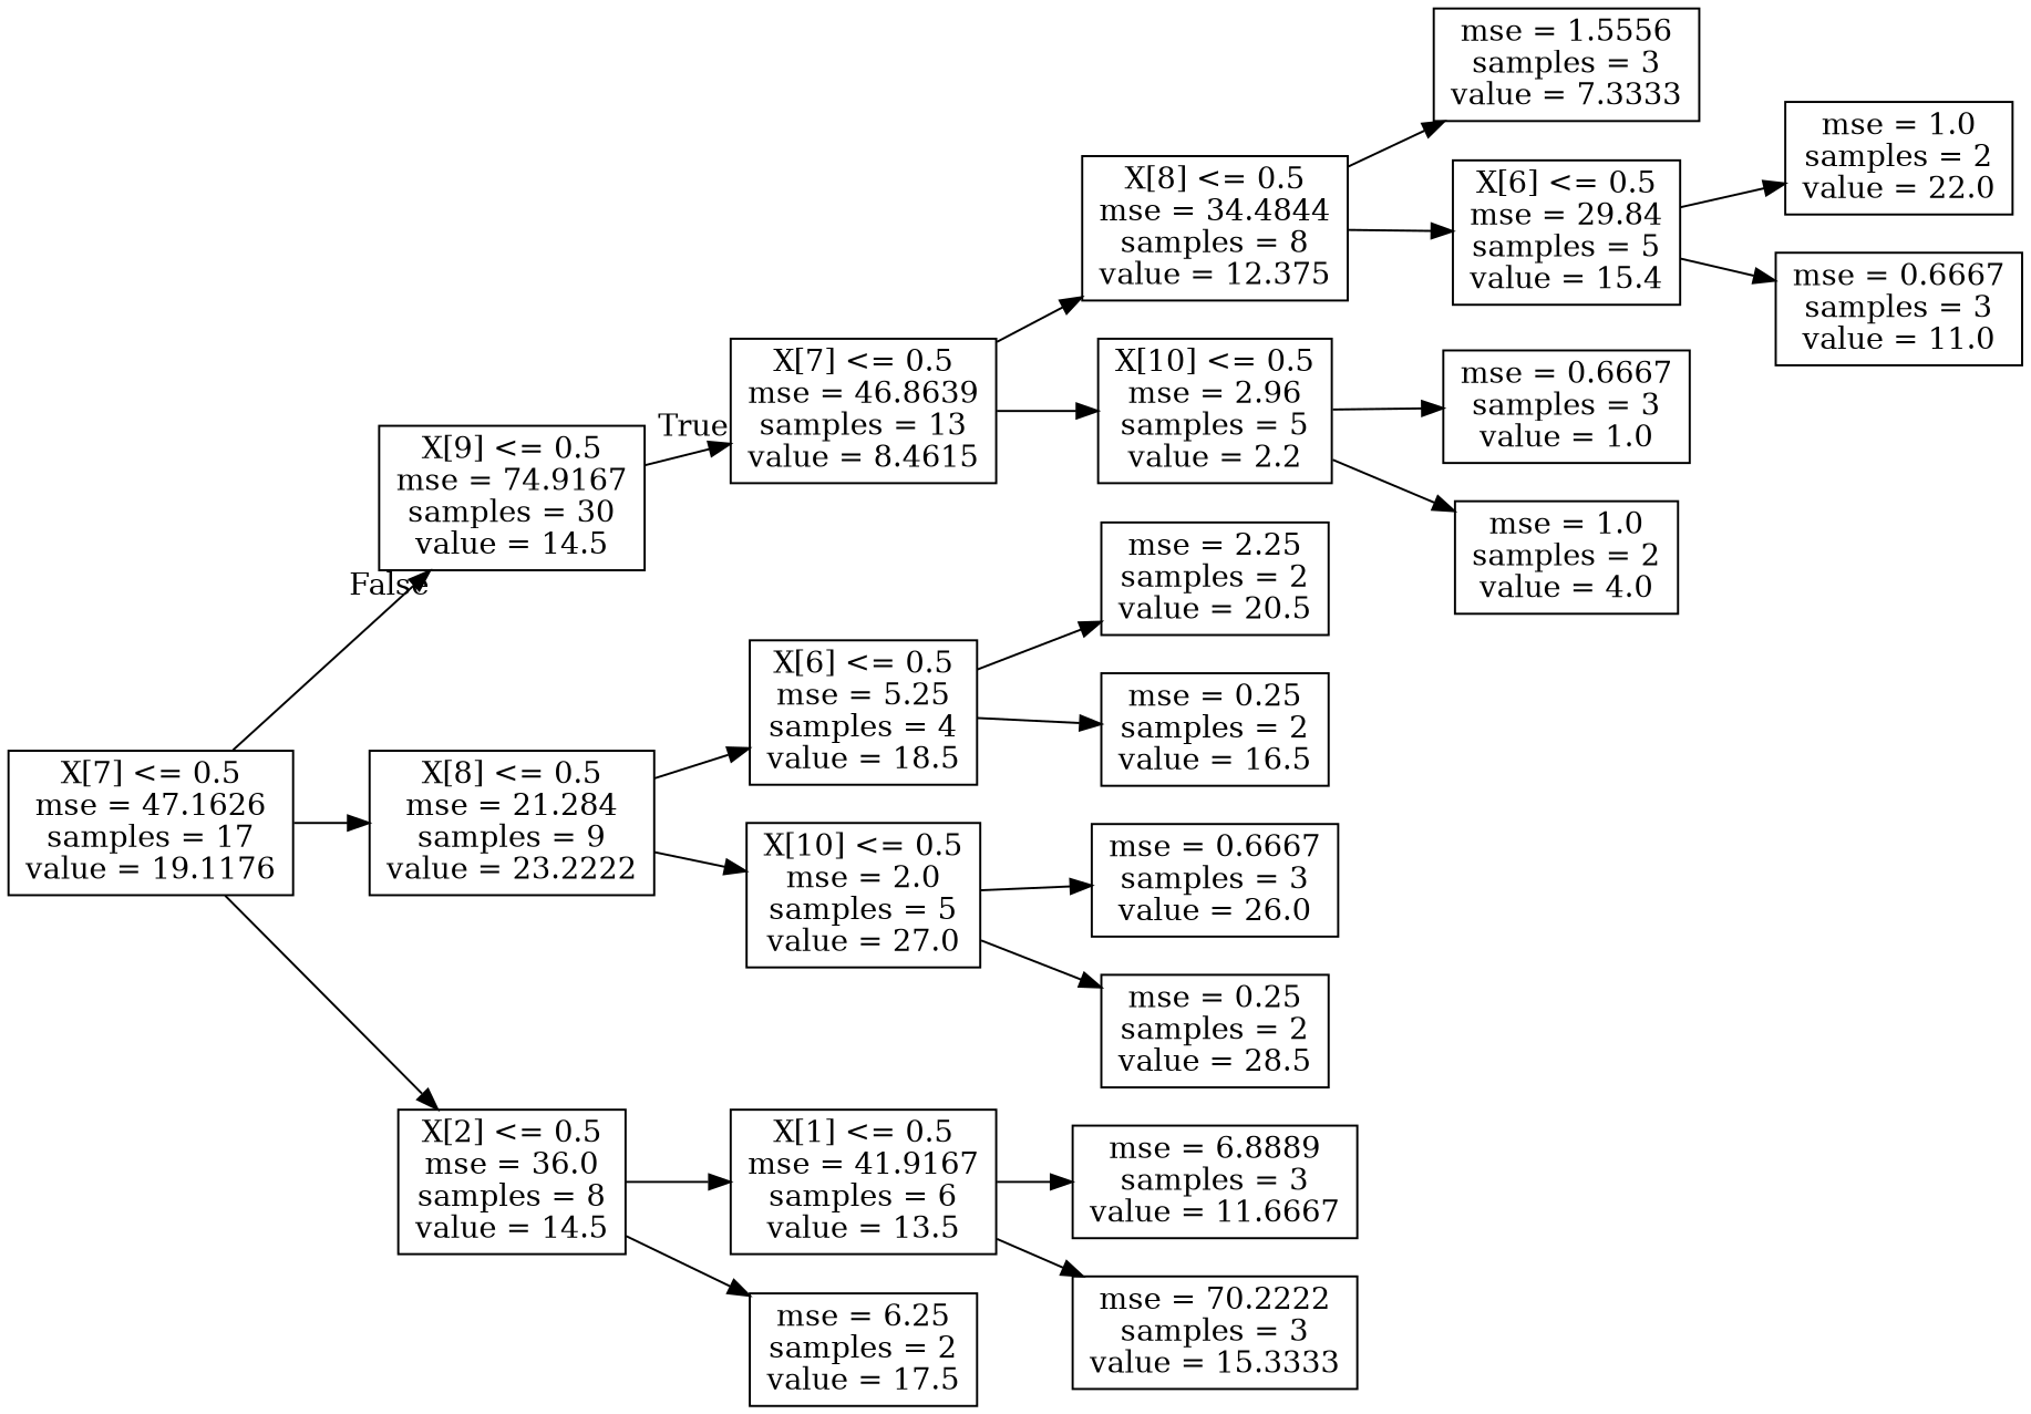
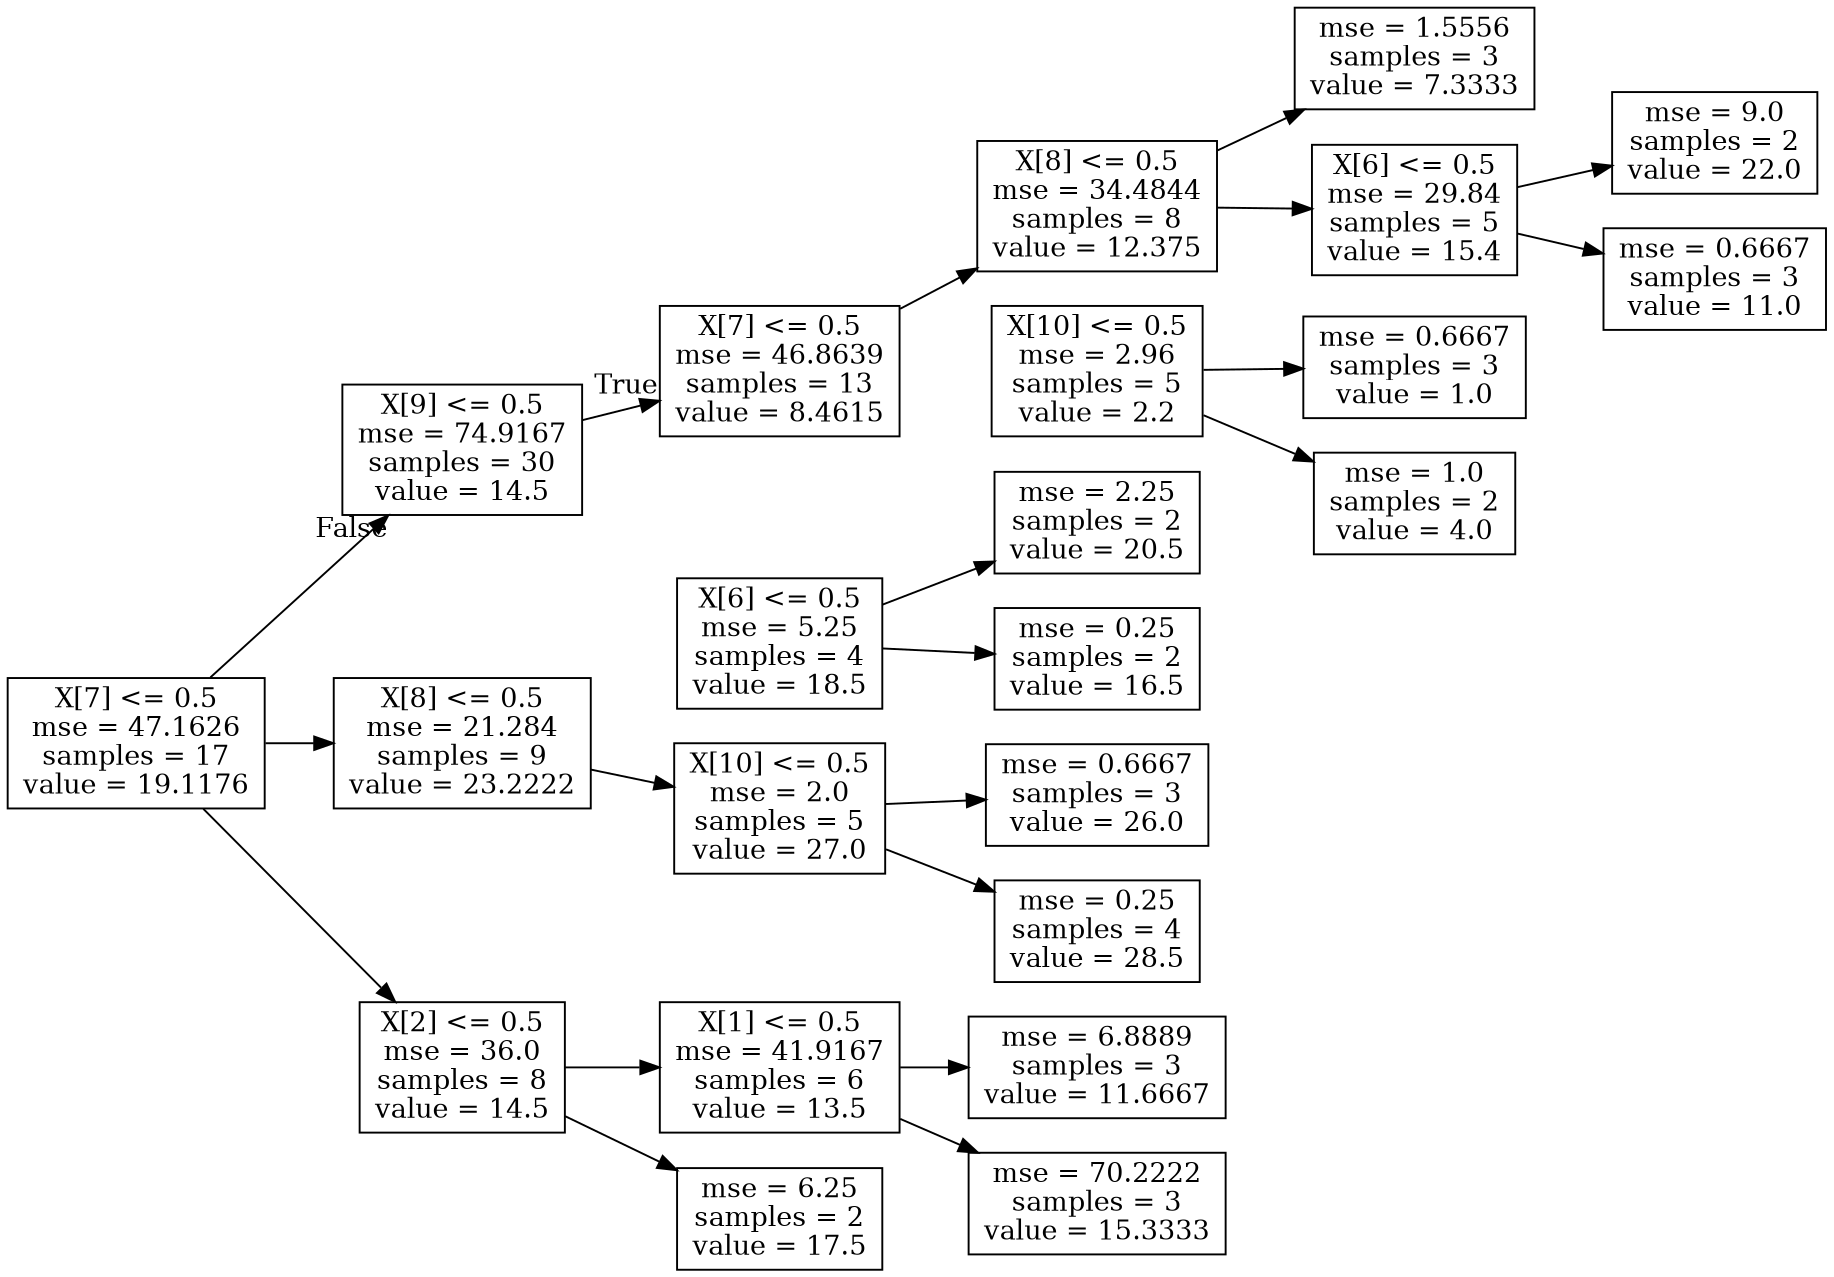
  digraph {
    rankdir=LR
    node [shape=box]
    n1 [label="X[9] <= 0.5\nmse = 74.9167\nsamples = 30\nvalue = 14.5"]
    n2 [label="X[7] <= 0.5\nmse = 46.8639\nsamples = 13\nvalue = 8.4615"]
    n3 [label="X[8] <= 0.5\nmse = 34.4844\nsamples = 8\nvalue = 12.375"]
    n4 [label="X[10] <= 0.5\nmse = 2.96\nsamples = 5\nvalue = 2.2"]
    n5 [label="X[7] <= 0.5\nmse = 47.1626\nsamples = 17\nvalue = 19.1176"]
    n6 [label="X[8] <= 0.5\nmse = 21.284\nsamples = 9\nvalue = 23.2222"]
    n7 [label="X[2] <= 0.5\nmse = 36.0\nsamples = 8\nvalue = 14.5"]
    n8 [label="mse = 1.5556\nsamples = 3\nvalue = 7.3333"]
    n9 [label="X[6] <= 0.5\nmse = 29.84\nsamples = 5\nvalue = 15.4"]
    n10 [label="mse = 0.6667\nsamples = 3\nvalue = 1.0"]
    n11 [label="mse = 1.0\nsamples = 2\nvalue = 4.0"]
-   n12 [label="mse = 1.0\nsamples = 2\nvalue = 22.0"]
+   n12 [label="mse = 9.0\nsamples = 2\nvalue = 22.0"]
    n13 [label="mse = 0.6667\nsamples = 3\nvalue = 11.0"]
    n14 [label="X[6] <= 0.5\nmse = 5.25\nsamples = 4\nvalue = 18.5"]
    n15 [label="X[10] <= 0.5\nmse = 2.0\nsamples = 5\nvalue = 27.0"]
    n16 [label="X[1] <= 0.5\nmse = 41.9167\nsamples = 6\nvalue = 13.5"]
    n17 [label="mse = 6.25\nsamples = 2\nvalue = 17.5"]
    n18 [label="mse = 2.25\nsamples = 2\nvalue = 20.5"]
    n19 [label="mse = 0.25\nsamples = 2\nvalue = 16.5"]
    n20 [label="mse = 0.6667\nsamples = 3\nvalue = 26.0"]
-   n21 [label="mse = 0.25\nsamples = 2\nvalue = 28.5"]
+   n21 [label="mse = 0.25\nsamples = 4\nvalue = 28.5"]
    n22 [label="mse = 6.8889\nsamples = 3\nvalue = 11.6667"]
    n23 [label="mse = 70.2222\nsamples = 3\nvalue = 15.3333"]
    n1 -> n2 [headlabel=True labelangle=45 labeldistance=2.5]
    n2 -> n3
-   n2 -> n4
    n3 -> n8
    n3 -> n9
    n4 -> n10
    n4 -> n11
    n5 -> n1 [headlabel=False labelangle=-45 labeldistance=2.5]
    n5 -> n6
    n5 -> n7
-   n6 -> n14
    n6 -> n15
    n7 -> n16
    n7 -> n17
    n9 -> n12
    n9 -> n13
    n14 -> n18
    n14 -> n19
    n15 -> n20
    n15 -> n21
    n16 -> n22
    n16 -> n23
  }
